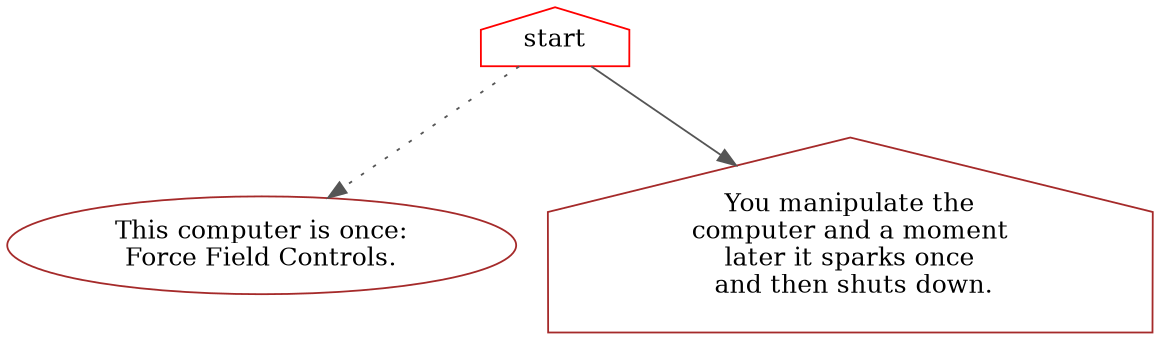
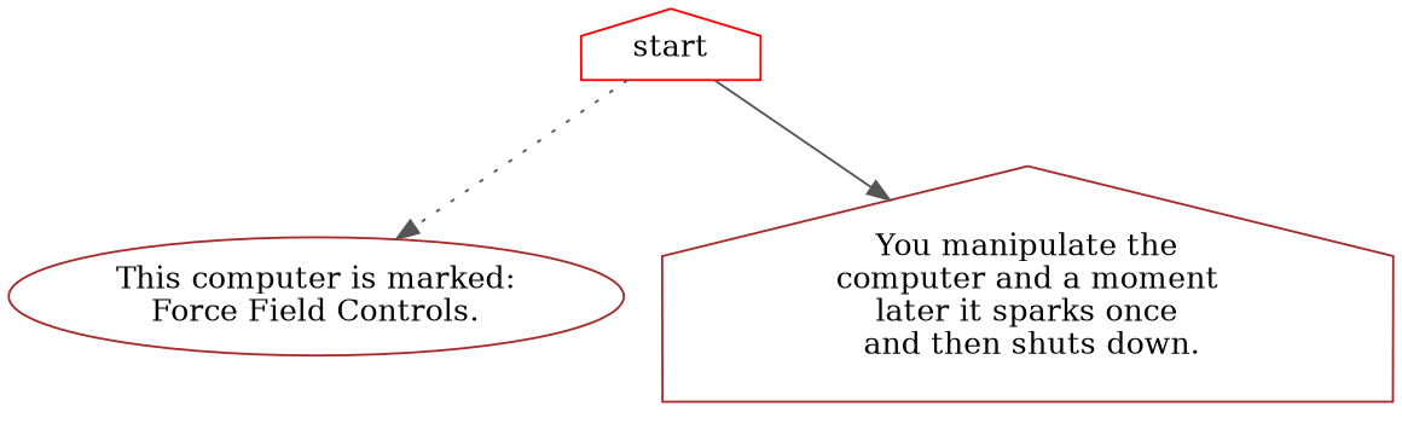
  digraph {
    node [color=brown fillcolor="#FFFFFF" style=filled shape=house]
    edge [color="#555555"]
    start [color=red]
-   n2 [label="This computer is once:\nForce Field Controls." shape=ellipse]
+   n2 [label="This computer is marked:\nForce Field Controls." shape=ellipse]
    n3 [label="You manipulate the\ncomputer and a moment\nlater it sparks once\n and then shuts down."]
    start -> n2 [style=dotted]
    start -> n3 [style=solid]
  }
